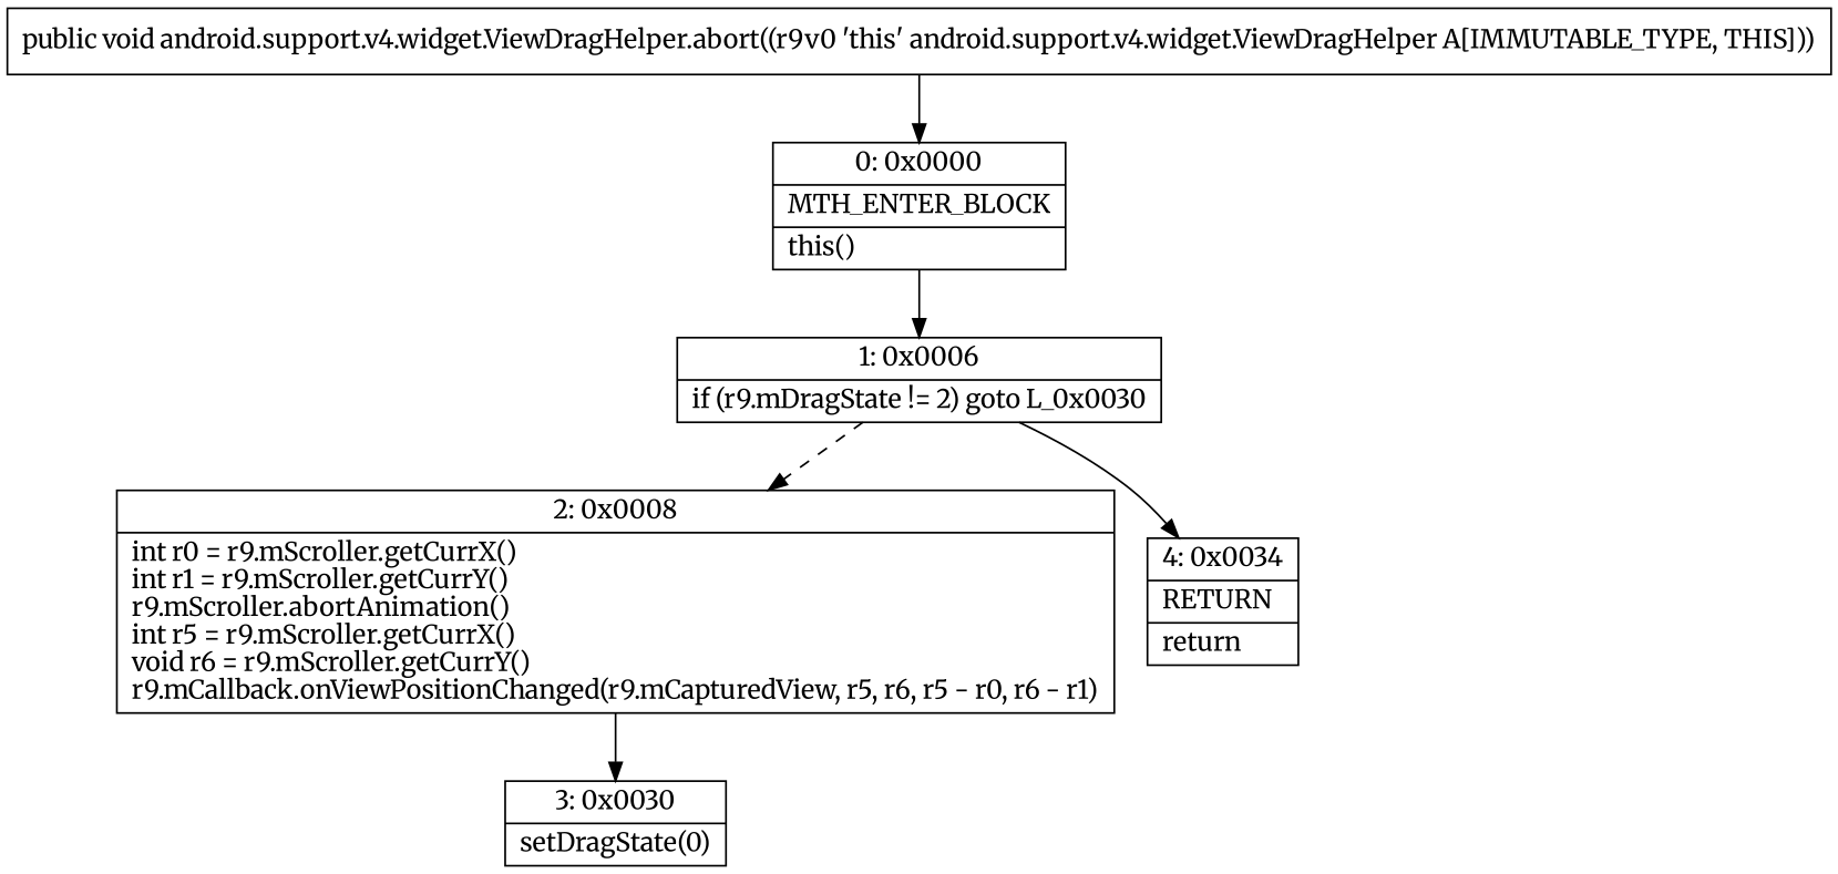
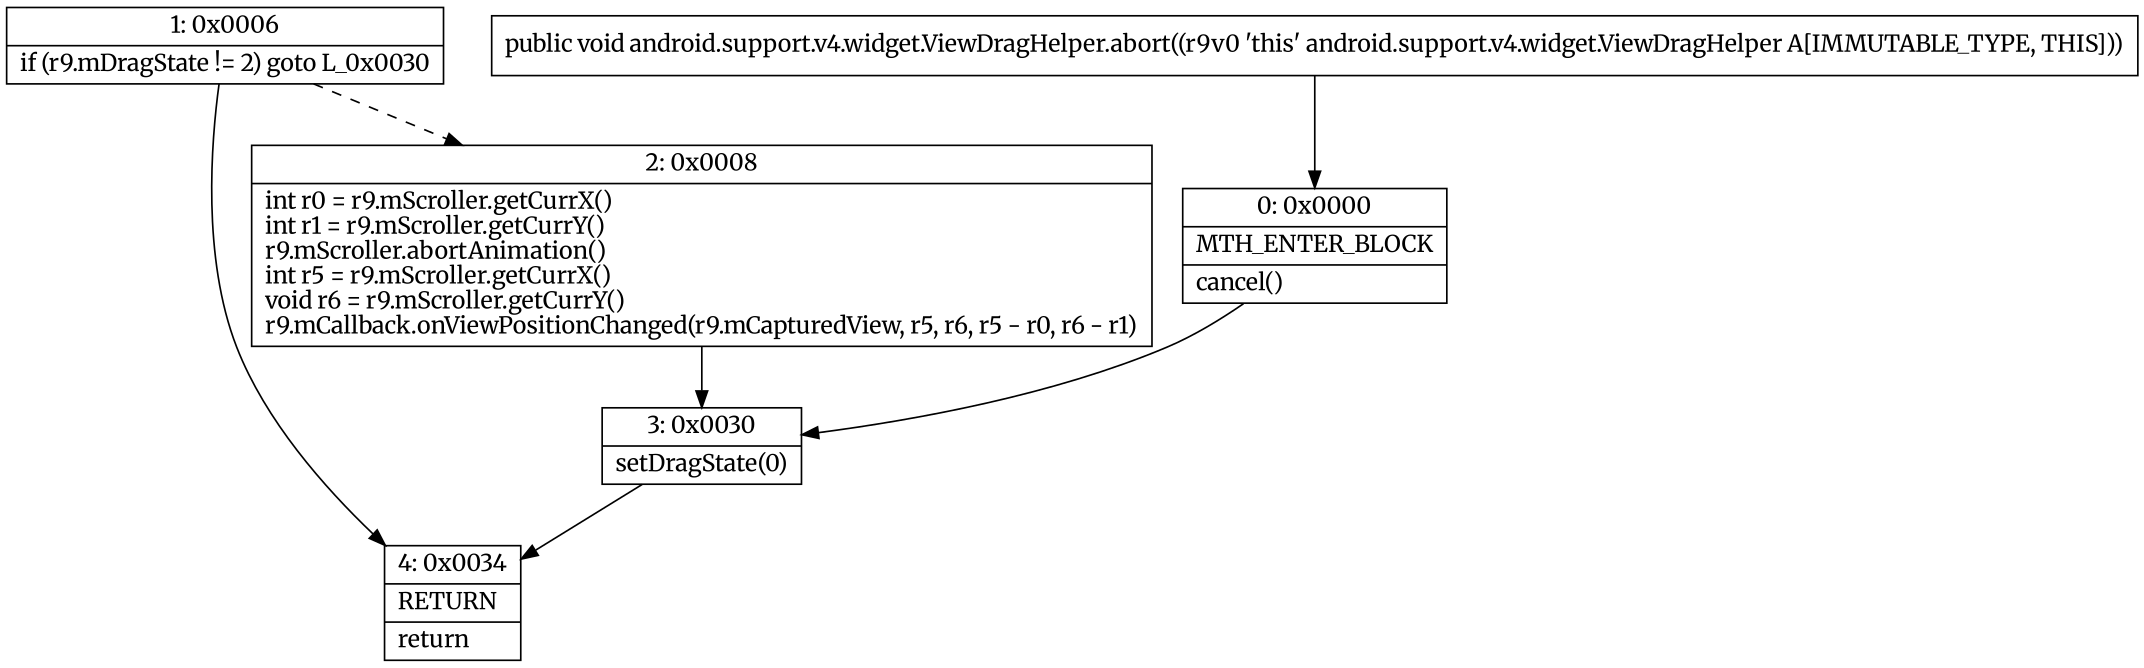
  digraph {
    fontname=Merriweather
    node [fontname=Merriweather shape=record]
    edge [fontname=Merriweather]
-   n1 [label="{0\:\ 0x0000|MTH_ENTER_BLOCK\l|this()\l}"]
+   n1 [label="{0\:\ 0x0000|MTH_ENTER_BLOCK\l|cancel()\l}"]
    n2 [label="{1\:\ 0x0006|if (r9.mDragState != 2) goto L_0x0030\l}"]
    n3 [label="{2\:\ 0x0008|int r0 = r9.mScroller.getCurrX()\lint r1 = r9.mScroller.getCurrY()\lr9.mScroller.abortAnimation()\lint r5 = r9.mScroller.getCurrX()\lvoid r6 = r9.mScroller.getCurrY()\lr9.mCallback.onViewPositionChanged(r9.mCapturedView, r5, r6, r5 \- r0, r6 \- r1)\l}"]
    n4 [label="{4\:\ 0x0034|RETURN\l|return\l}"]
    n5 [label="{3\:\ 0x0030|setDragState(0)\l}"]
    n6 [label="{public void android.support.v4.widget.ViewDragHelper.abort((r9v0 'this' android.support.v4.widget.ViewDragHelper A[IMMUTABLE_TYPE, THIS])) }"]
-   n1 -> n2
+   n1 -> n5
    n2 -> n3 [style=dashed]
    n2 -> n4
    n3 -> n5
+   n5 -> n4
    n6 -> n1
  }
